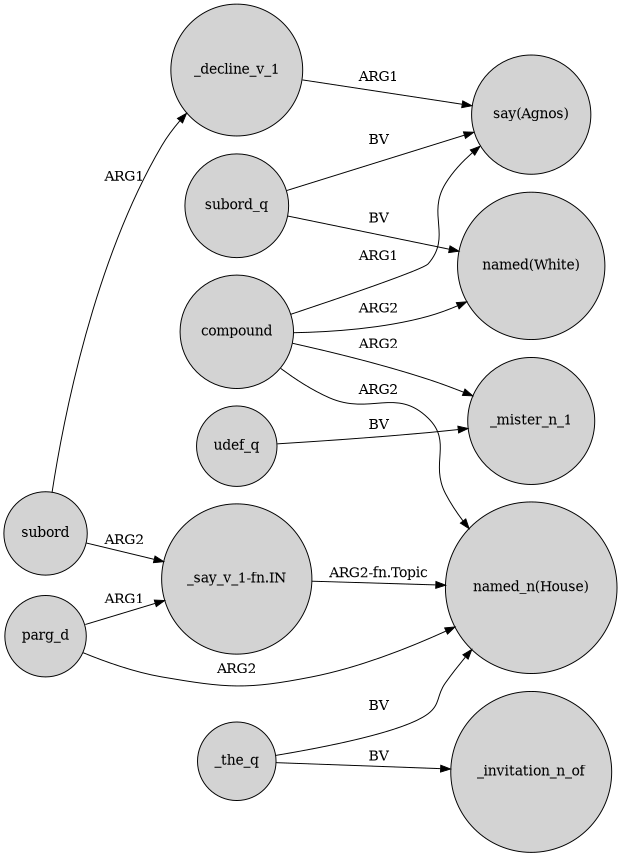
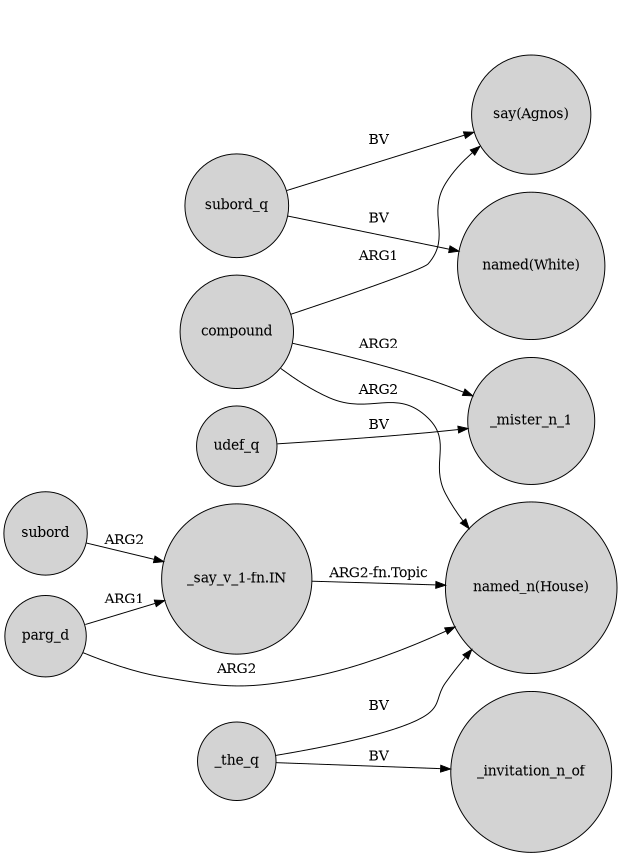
  digraph {
    rankdir=LR
    node [shape=circle style=filled]
    n1 [label=subord_q]
    "named(White)"
    n3 [label="say(Agnos)"]
    udef_q
    _mister_n_1
    "_say_v_1-fn.IN"
    "named_n(House)"
    compound
    subord
-   _decline_v_1
    _the_q
    _invitation_n_of
    parg_d
    n1 -> "named(White)" [label=BV]
    n1 -> n3 [label=BV]
    udef_q -> _mister_n_1 [label=BV]
    "_say_v_1-fn.IN" -> "named_n(House)" [label="ARG2-fn.Topic"]
-   compound -> "named(White)" [label=ARG2]
    compound -> n3 [label=ARG1]
    compound -> _mister_n_1 [label=ARG2]
    compound -> "named_n(House)" [label=ARG2]
    subord -> "_say_v_1-fn.IN" [label=ARG2]
-   subord -> _decline_v_1 [label=ARG1]
-   _decline_v_1 -> n3 [label=ARG1]
    _the_q -> "named_n(House)" [label=BV]
    _the_q -> _invitation_n_of [label=BV]
    parg_d -> "_say_v_1-fn.IN" [label=ARG1]
    parg_d -> "named_n(House)" [label=ARG2]
  }
